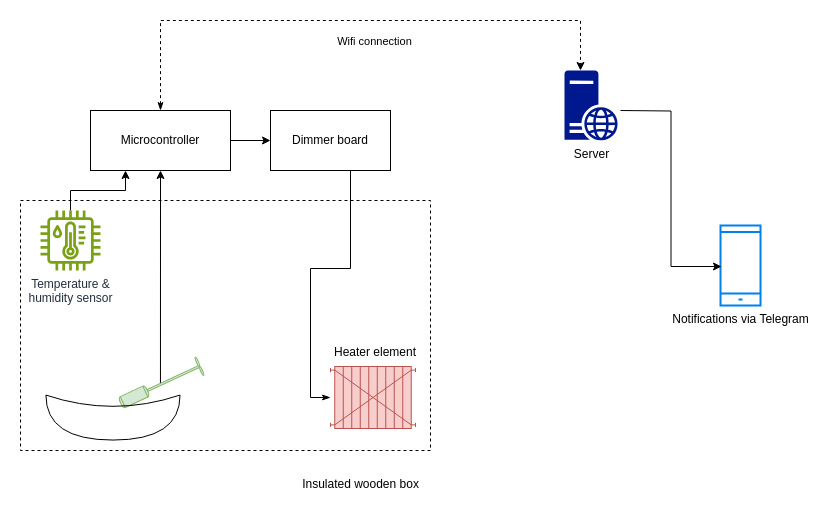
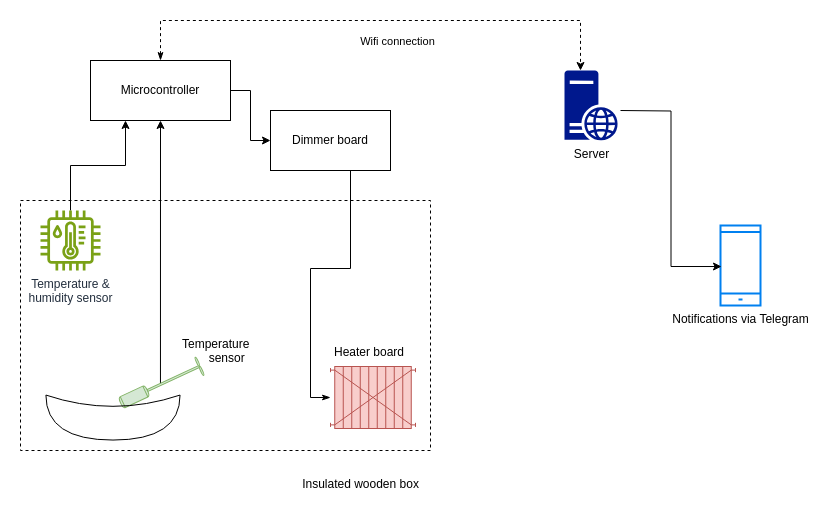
  <mxCell id="0" />
  <mxCell id="1" parent="0" />
  <mxCell id="2" value="" style="rounded=0;whiteSpace=wrap;html=1;fillColor=none;dashed=1;" vertex="1" parent="1"><mxGeometry x="20" y="200" width="410" height="250" as="geometry" /></mxCell>
  <mxCell id="3" style="edgeStyle=orthogonalEdgeStyle;rounded=0;orthogonalLoop=1;jettySize=auto;html=1;entryX=0.5;entryY=1;entryDx=0;entryDy=0;startArrow=none;startFill=0;exitX=0.543;exitY=0.504;exitDx=0;exitDy=0;exitPerimeter=0;" edge="1" parent="1" source="4" target="13"><mxGeometry relative="1" as="geometry" /></mxCell>
  <mxCell id="4" value="" style="shape=mxgraph.pid.vessels.prop_agitator;html=1;pointerEvents=1;align=center;verticalLabelPosition=bottom;verticalAlign=top;dashed=0;rotation=-115;fillColor=#d5e8d4;strokeColor=#82b366;" vertex="1" parent="1"><mxGeometry x="150" y="340" width="20" height="88" as="geometry" /></mxCell>
  <mxCell id="5" style="edgeStyle=orthogonalEdgeStyle;rounded=0;orthogonalLoop=1;jettySize=auto;html=1;entryX=0.25;entryY=1;entryDx=0;entryDy=0;endArrow=classic;endFill=1;startArrow=none;startFill=0;" edge="1" parent="1" source="6" target="13"><mxGeometry relative="1" as="geometry" /></mxCell>
  <mxCell id="6" value="Temperature &amp;amp; &lt;br&gt;humidity sensor" style="sketch=0;outlineConnect=0;fontColor=#232F3E;gradientColor=none;fillColor=#7AA116;strokeColor=none;dashed=0;verticalLabelPosition=bottom;verticalAlign=top;align=center;html=1;fontSize=12;fontStyle=0;aspect=fixed;pointerEvents=1;shape=mxgraph.aws4.iot_thing_temperature_humidity_sensor;" vertex="1" parent="1"><mxGeometry x="40" y="210" width="60" height="60" as="geometry" /></mxCell>
  <mxCell id="7" value="" style="shape=xor;whiteSpace=wrap;html=1;rotation=90;fontColor=default;labelBackgroundColor=none;fillColor=none;" vertex="1" parent="1"><mxGeometry x="90" y="350" width="44.98" height="134.13" as="geometry" /></mxCell>
  <mxCell id="8" style="edgeStyle=orthogonalEdgeStyle;rounded=0;orthogonalLoop=1;jettySize=auto;html=1;startArrow=classicThin;startFill=1;endArrow=none;endFill=0;" edge="1" parent="1" source="9" target="16"><mxGeometry relative="1" as="geometry"><Array as="points"><mxPoint x="310" y="397" /><mxPoint x="310" y="268" /><mxPoint x="350" y="268" /></Array></mxGeometry></mxCell>
  <mxCell id="9" value="" style="shape=mxgraph.pid.heat_exchangers.plate_and_frame_heat_exchanger;html=1;pointerEvents=1;align=center;verticalLabelPosition=bottom;verticalAlign=top;dashed=0;fillColor=#f8cecc;strokeColor=#b85450;" vertex="1" parent="1"><mxGeometry x="330" y="366" width="85" height="62" as="geometry" /></mxCell>
  <mxCell id="10" value="" style="edgeStyle=orthogonalEdgeStyle;rounded=0;orthogonalLoop=1;jettySize=auto;html=1;" edge="1" parent="1" source="13" target="16"><mxGeometry relative="1" as="geometry" /></mxCell>
  <mxCell id="11" style="edgeStyle=orthogonalEdgeStyle;rounded=0;orthogonalLoop=1;jettySize=auto;html=1;startArrow=classicThin;startFill=1;dashed=1;" edge="1" parent="1" source="13"><mxGeometry relative="1" as="geometry"><mxPoint x="580" y="70" as="targetPoint" /><Array as="points"><mxPoint x="160" y="20" /><mxPoint x="580" y="20" /></Array></mxGeometry></mxCell>
  <mxCell id="12" value="Wifi connection" style="edgeLabel;html=1;align=center;verticalAlign=middle;resizable=0;points=[];labelBackgroundColor=none;" vertex="1" connectable="0" parent="11"><mxGeometry x="0.071" y="-1" relative="1" as="geometry"><mxPoint x="3" y="19" as="offset" /></mxGeometry></mxCell>
- <mxCell id="13" value="Microcontroller" style="rounded=0;whiteSpace=wrap;html=1;fillColor=none;" vertex="1" parent="1"><mxGeometry x="90" y="110" width="140" height="60" as="geometry" /></mxCell>
- <mxCell id="15" value="Heater element" style="text;whiteSpace=wrap;html=1;" vertex="1" parent="1"><mxGeometry x="332" y="338" width="110" height="40" as="geometry" /></mxCell>
+ <mxCell id="13" value="Microcontroller" style="rounded=0;whiteSpace=wrap;html=1;fillColor=none;" vertex="1" parent="1"><mxGeometry x="90" y="60" width="140" height="60" as="geometry" /></mxCell>
+ <mxCell id="14" value="&lt;div&gt;Temperature&amp;nbsp;&lt;/div&gt;&lt;div&gt;&amp;nbsp;&amp;nbsp;&amp;nbsp;&amp;nbsp;&amp;nbsp;&amp;nbsp;&amp;nbsp; sensor&lt;/div&gt;" style="text;whiteSpace=wrap;html=1;" vertex="1" parent="1"><mxGeometry x="180" y="330" width="120" height="50" as="geometry" /></mxCell>
+ <mxCell id="15" value="Heater board" style="text;whiteSpace=wrap;html=1;" vertex="1" parent="1"><mxGeometry x="332" y="338" width="110" height="40" as="geometry" /></mxCell>
  <mxCell id="16" value="Dimmer board" style="rounded=0;whiteSpace=wrap;html=1;fillColor=none;" vertex="1" parent="1"><mxGeometry x="270" y="110" width="120" height="60" as="geometry" /></mxCell>
  <mxCell id="17" value="" style="shape=image;html=1;verticalAlign=top;verticalLabelPosition=bottom;labelBackgroundColor=#ffffff;imageAspect=0;aspect=fixed;image=https://cdn1.iconfinder.com/data/icons/unicons-line-vol-6/24/telegram-128.png" vertex="1" parent="1"><mxGeometry x="740" y="175" width="68" height="68" as="geometry" /></mxCell>
  <mxCell id="18" value="Notifications via Telegram" style="html=1;verticalLabelPosition=bottom;align=center;labelBackgroundColor=none;verticalAlign=top;strokeWidth=2;strokeColor=#0080F0;shadow=0;dashed=0;shape=mxgraph.ios7.icons.smartphone;fillColor=none;" vertex="1" parent="1"><mxGeometry x="720" y="225" width="40" height="80" as="geometry" /></mxCell>
  <mxCell id="19" style="edgeStyle=orthogonalEdgeStyle;rounded=0;orthogonalLoop=1;jettySize=auto;html=1;entryX=0.025;entryY=0.513;entryDx=0;entryDy=0;entryPerimeter=0;" edge="1" parent="1" target="18"><mxGeometry relative="1" as="geometry"><mxPoint x="620" y="110" as="sourcePoint" /></mxGeometry></mxCell>
  <mxCell id="20" value="Insulated wooden box" style="text;html=1;align=center;verticalAlign=middle;resizable=0;points=[];autosize=1;strokeColor=none;fillColor=none;" vertex="1" parent="1"><mxGeometry x="290" y="469.13" width="140" height="30" as="geometry" /></mxCell>
  <mxCell id="21" value="Server" style="sketch=0;aspect=fixed;pointerEvents=1;shadow=0;dashed=0;html=1;strokeColor=none;labelPosition=center;verticalLabelPosition=bottom;verticalAlign=top;align=center;fillColor=#00188D;shape=mxgraph.mscae.enterprise.web_server" vertex="1" parent="1"><mxGeometry x="564" y="70" width="53.2" height="70" as="geometry" /></mxCell>
